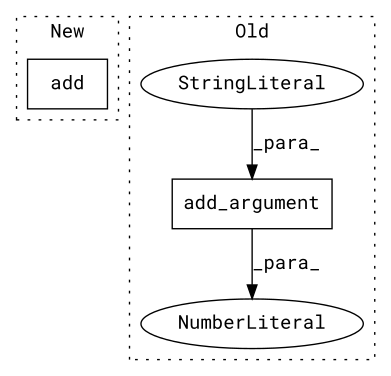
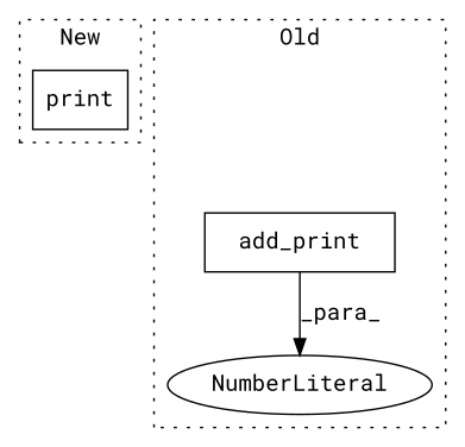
  digraph {
    fontname="Roboto Mono"
    node [a=32 fontname="Roboto Mono" shape=box]
    edge [fontname="Roboto Mono"]
-   n1 [l="6,1" label=add s="1777,1825"]
-   n2 [l="13,1" label=add_argument s="1291,1328"]
+   n1 [l="6,1" label=print s="1777,1825"]
+   n2 [l="13,1" label=add_print s="1291,1328"]
    n3 [a=34 l=3 label=NumberLiteral s=1315 shape=ellipse]
-   n4 [a=45 l=9 label=StringLiteral s=1319 shape=ellipse]
    subgraph cluster_1 {
      label=New
      style=dotted
      n1
    }
    subgraph cluster_2 {
      label=Old
      style=dotted
      n2
      n3
-     n4
    }
    n2 -> n3 [label=_para_]
-   n4 -> n2 [label=_para_]
  }
